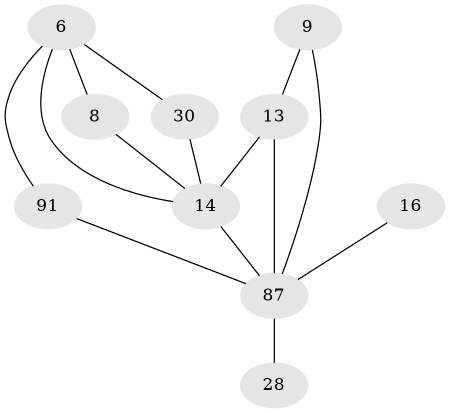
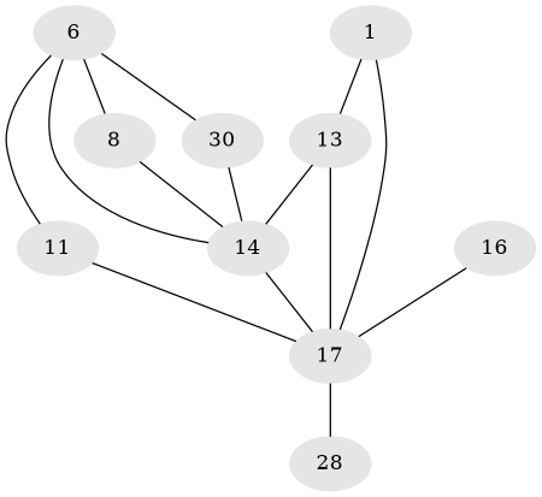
  graph {
    node [color=gray90 style=filled]
    edge [weight=1.0]
    6
    8
    n3 [label=30]
-   11 [label=91]
+   11
    14
-   17 [label=87]
-   9
+   17
+   9 [label=1]
    13
    n9 [label=28]
    16
    6 -- 8
    6 -- n3
    6 -- 11
    6 -- 14
    8 -- 14
    n3 -- 14
    11 -- 17
    14 -- 17
    17 -- n9
    9 -- 17
    9 -- 13
    13 -- 14 [weight=3.0]
    13 -- 17 [weight=2.0]
    16 -- 17
  }
